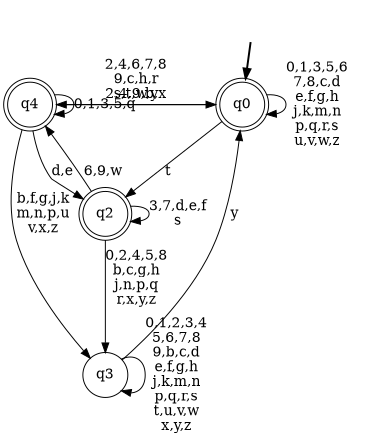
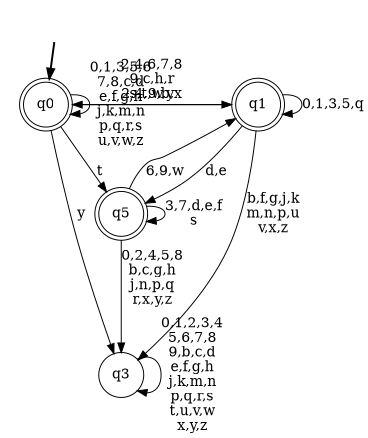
  digraph {
    rankdir=TB
    node [shape=doublecircle style="rounded,filled" color=black fillcolor=white]
    __start0 [height=0 shape=none style=invis width=0 color="" fillcolor=""]
    n2 [label=q0]
-   n3 [label=q4]
-   n4 [label=q2]
+   n3 [label=q1]
+   n4 [label=q5]
    n5 [label=q3 shape=circle style=filled]
    subgraph cluster_1 {
      nodesep=0.15
      ranksep=0.15
      style=invis
      __start0
      n2
    }
    __start0 -> n2 [penwidth=2]
    n2 -> n2 [label="0,1,3,5,6\n7,8,c,d\ne,f,g,h\nj,k,m,n\np,q,r,s\nu,v,w,z"]
    n2 -> n3 [label="2,4,9,b,x"]
    n2 -> n4 [label=t]
-   n5 -> n2 [label=y]
+   n2 -> n5 [label=y]
    n3 -> n2 [label="2,4,6,7,8\n9,c,h,r\ns,t,w,y"]
    n3 -> n3 [label="0,1,3,5,q"]
    n3 -> n4 [label="d,e"]
    n3 -> n5 [label="b,f,g,j,k\nm,n,p,u\nv,x,z"]
    n4 -> n3 [label="6,9,w"]
    n4 -> n4 [label="3,7,d,e,f\ns"]
    n4 -> n5 [label="0,2,4,5,8\nb,c,g,h\nj,n,p,q\nr,x,y,z"]
    n5 -> n5 [label="0,1,2,3,4\n5,6,7,8\n9,b,c,d\ne,f,g,h\nj,k,m,n\np,q,r,s\nt,u,v,w\nx,y,z"]
  }
